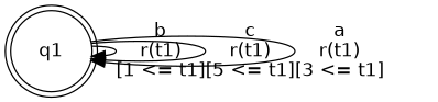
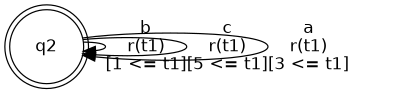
  digraph {
    fontname="DejaVu Sans"
    edge [fontname="DejaVu Sans"]
-   n1 [label=q1 shape=doublecircle fontname="DejaVu Sans"]
+   n1 [label=q2 shape=doublecircle fontname="DejaVu Sans"]
    n1 -> n1 [label="b\nr(t1)\n[1 <= t1]"]
    n1 -> n1 [label="c\nr(t1)\n[5 <= t1]"]
    n1 -> n1 [label="a\nr(t1)\n[3 <= t1]"]
  }
